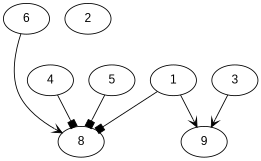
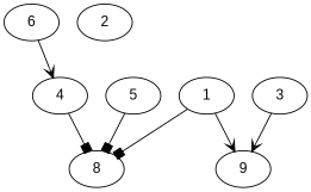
  digraph {
    fontname="Liberation Sans"
    node [alpha=0.09 fontname="Liberation Sans"]
    edge [arrowhead=box fontname="Liberation Sans"]
    1 [expect_size=16564224]
    8 [expect_size=7500800]
    9 [alpha=0.15 expect_size=36164608]
    2 [alpha=0.17 expect_size=40766464]
    3 [alpha=0.19 expect_size=6298624]
    4 [alpha=0.05 expect_size=13322240]
    5 [alpha=0.12 expect_size=39179264]
    6 [alpha=0.16 expect_size=20290560]
    1 -> 8
    1 -> 9 [arrowhead=vee]
    3 -> 9 [arrowhead=vee]
    4 -> 8
    5 -> 8
-   6 -> 8 [arrowhead=vee]
+   6 -> 4 [arrowhead=vee]
  }
